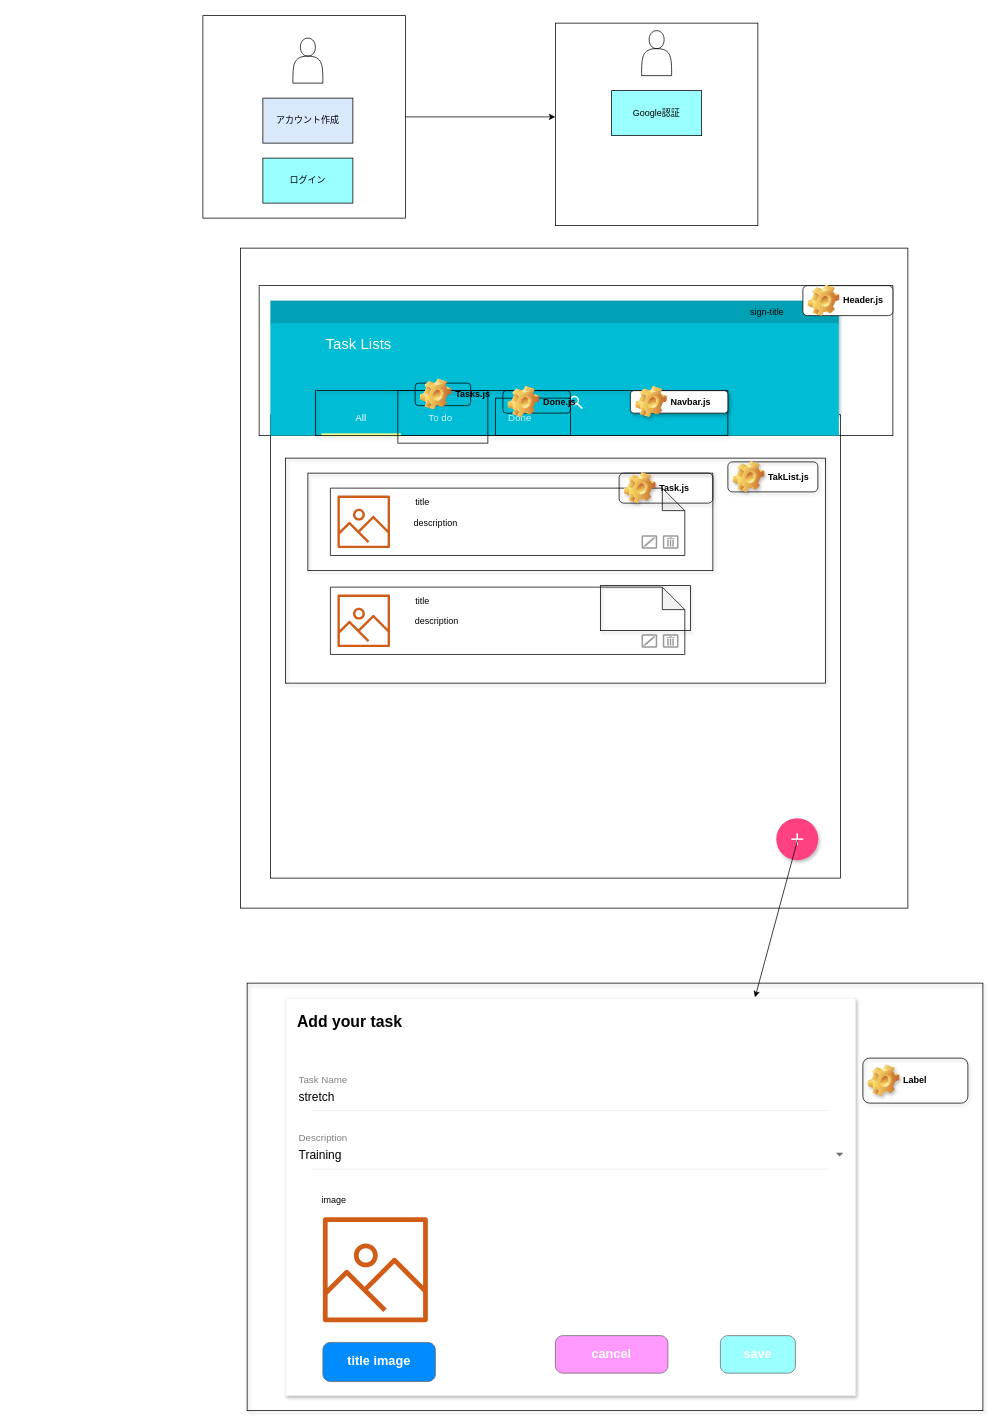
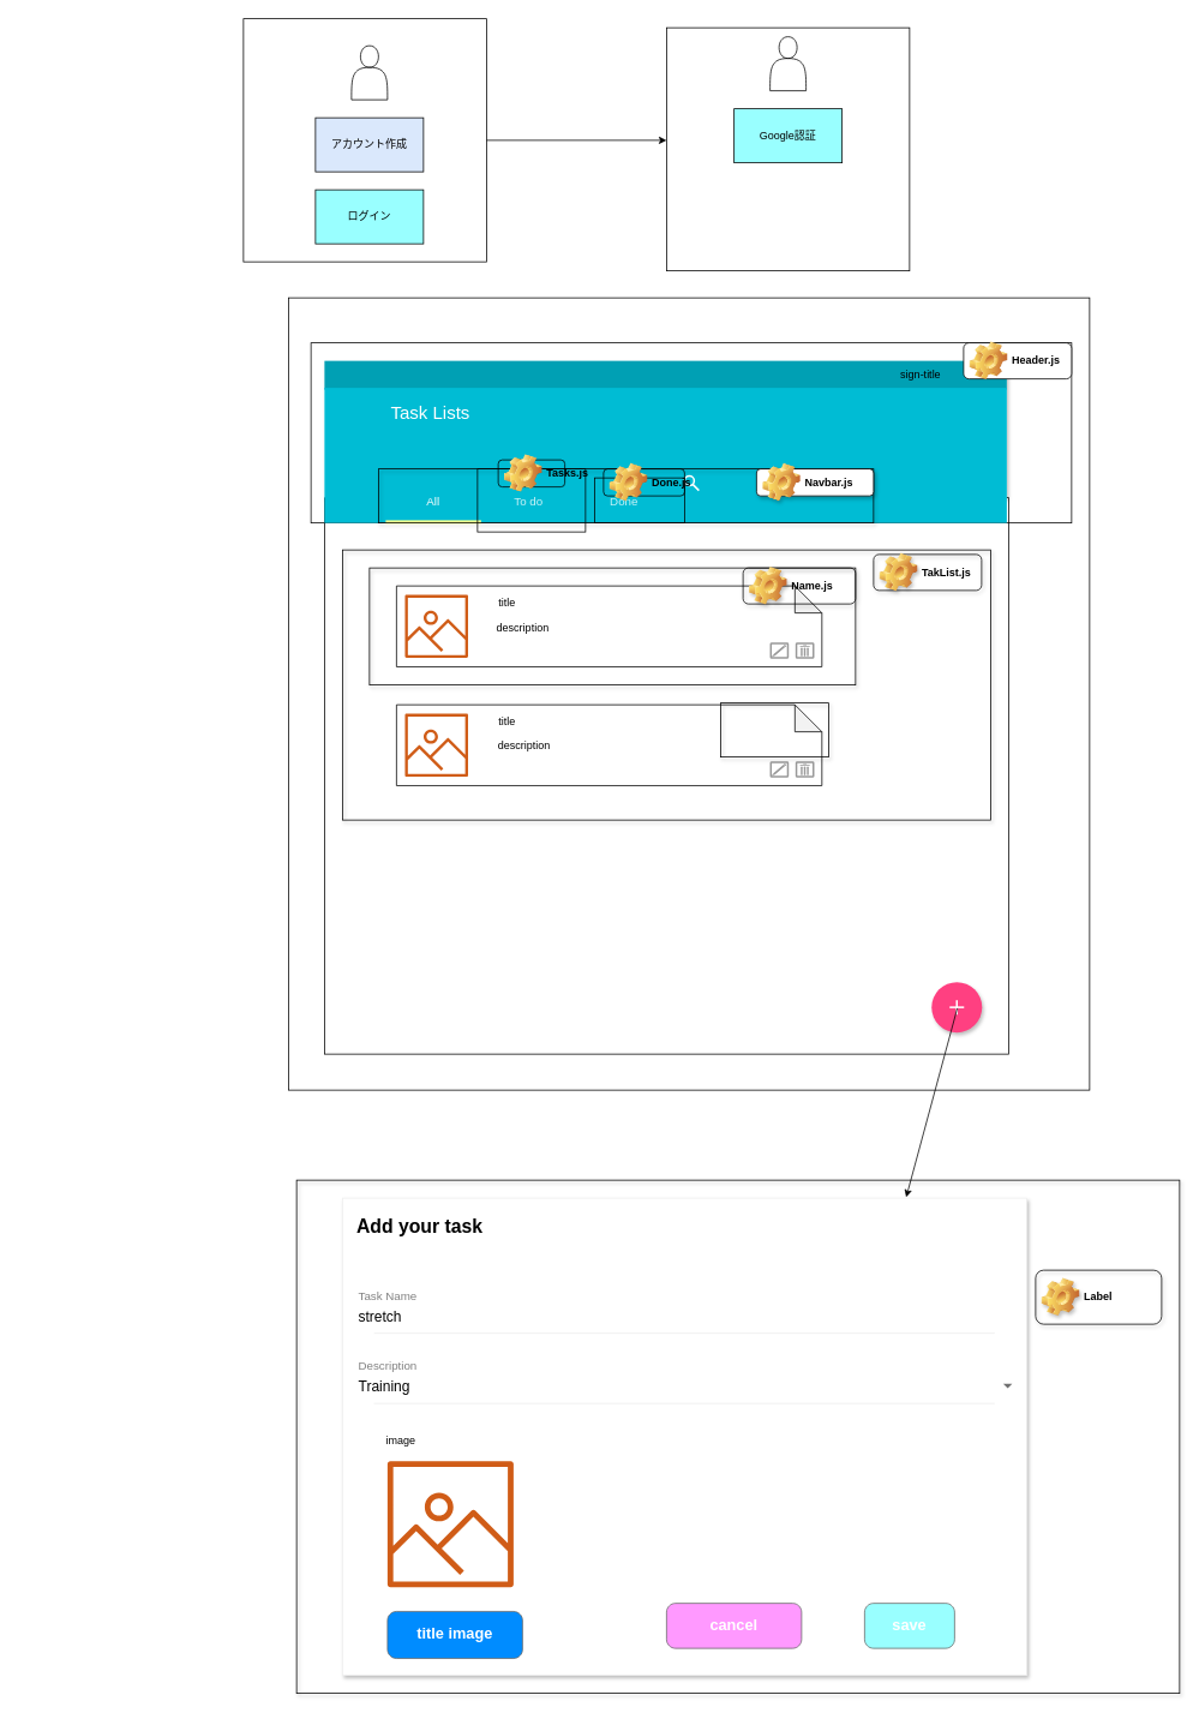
  <mxCell id="0" />
  <mxCell id="1" parent="0" />
  <mxCell id="2" value="" style="rounded=0;whiteSpace=wrap;html=1;fillColor=none;" parent="1" vertex="1"><mxGeometry x="320" y="330" width="890" height="880" as="geometry" /></mxCell>
  <mxCell id="3" value="" style="rounded=0;whiteSpace=wrap;html=1;" parent="1" vertex="1"><mxGeometry x="360" y="552" width="760" height="618" as="geometry" /></mxCell>
  <mxCell id="4" value="" style="group" parent="1" vertex="1" connectable="0"><mxGeometry x="740" y="30" width="270" height="270" as="geometry" /></mxCell>
  <mxCell id="5" value="" style="whiteSpace=wrap;html=1;aspect=fixed;" parent="4" vertex="1"><mxGeometry width="270" height="270" as="geometry" /></mxCell>
  <mxCell id="6" value="" style="shape=actor;whiteSpace=wrap;html=1;" parent="4" vertex="1"><mxGeometry x="115" y="10" width="40" height="60" as="geometry" /></mxCell>
  <mxCell id="7" value="Google認証" style="rounded=0;whiteSpace=wrap;html=1;fillColor=#99ffff;" parent="4" vertex="1"><mxGeometry x="75" y="90" width="120" height="60" as="geometry" /></mxCell>
  <mxCell id="8" value="" style="group" parent="1" vertex="1" connectable="0"><mxGeometry x="270" y="20" width="270" height="270" as="geometry" /></mxCell>
  <mxCell id="9" value="" style="whiteSpace=wrap;html=1;aspect=fixed;" parent="8" vertex="1"><mxGeometry width="270" height="270" as="geometry" /></mxCell>
  <mxCell id="10" value="" style="shape=actor;whiteSpace=wrap;html=1;" parent="8" vertex="1"><mxGeometry x="120" y="30" width="40" height="60" as="geometry" /></mxCell>
  <mxCell id="11" value="アカウント作成" style="rounded=0;whiteSpace=wrap;html=1;fillColor=#dae8fc;" parent="8" vertex="1"><mxGeometry x="80" y="110" width="120" height="60" as="geometry" /></mxCell>
  <mxCell id="12" value="ログイン" style="rounded=0;whiteSpace=wrap;html=1;fillColor=#99ffff;" parent="8" vertex="1"><mxGeometry x="80" y="190" width="120" height="60" as="geometry" /></mxCell>
  <mxCell id="13" style="edgeStyle=orthogonalEdgeStyle;rounded=0;orthogonalLoop=1;jettySize=auto;html=1;exitX=1;exitY=0.5;exitDx=0;exitDy=0;entryX=0;entryY=0.463;entryDx=0;entryDy=0;entryPerimeter=0;" parent="1" source="9" target="5" edge="1"><mxGeometry relative="1" as="geometry" /></mxCell>
  <mxCell id="14" value="" style="group" parent="1" vertex="1" connectable="0"><mxGeometry x="20" y="820" width="1290" height="1060" as="geometry" /></mxCell>
  <mxCell id="15" value="" style="group" parent="14" vertex="1" connectable="0"><mxGeometry x="420" y="-170.004" width="472.603" height="89.811" as="geometry" /></mxCell>
  <mxCell id="16" value="" style="shape=note;whiteSpace=wrap;html=1;backgroundOutline=1;darkOpacity=0.05;" parent="15" vertex="1"><mxGeometry width="472.603" height="89.811" as="geometry" /></mxCell>
  <mxCell id="17" value="" style="outlineConnect=0;fontColor=#232F3E;gradientColor=none;fillColor=#D05C17;strokeColor=none;dashed=0;verticalLabelPosition=bottom;verticalAlign=top;align=center;html=1;fontSize=12;fontStyle=0;aspect=fixed;pointerEvents=1;shape=mxgraph.aws4.container_registry_image;" parent="15" vertex="1"><mxGeometry x="9.452" y="9.879" width="70.052" height="70.052" as="geometry" /></mxCell>
  <mxCell id="18" value="title" style="text;html=1;strokeColor=none;fillColor=none;align=center;verticalAlign=middle;whiteSpace=wrap;rounded=0;" parent="15" vertex="1"><mxGeometry x="103.973" y="9.879" width="37.808" height="17.962" as="geometry" /></mxCell>
  <mxCell id="19" value="description" style="text;html=1;strokeColor=none;fillColor=none;align=center;verticalAlign=middle;whiteSpace=wrap;rounded=0;" parent="15" vertex="1"><mxGeometry x="120" y="40" width="40.68" height="13.89" as="geometry" /></mxCell>
  <mxCell id="20" value="" style="strokeColor=#999999;verticalLabelPosition=bottom;shadow=0;dashed=0;verticalAlign=top;strokeWidth=2;html=1;shape=mxgraph.mockup.misc.editIcon;" parent="15" vertex="1"><mxGeometry x="415.89" y="63.766" width="18.904" height="16.166" as="geometry" /></mxCell>
  <mxCell id="21" value="" style="strokeColor=#999999;verticalLabelPosition=bottom;shadow=0;dashed=0;verticalAlign=top;strokeWidth=2;html=1;shape=mxgraph.mockup.misc.trashcanIcon;" parent="15" vertex="1"><mxGeometry x="444.247" y="63.766" width="18.904" height="16.166" as="geometry" /></mxCell>
  <mxCell id="22" value="" style="group" parent="14" vertex="1" connectable="0"><mxGeometry x="419.998" y="-38.0" width="472.603" height="89.811" as="geometry" /></mxCell>
  <mxCell id="23" value="" style="shape=note;whiteSpace=wrap;html=1;backgroundOutline=1;darkOpacity=0.05;" parent="22" vertex="1"><mxGeometry width="472.603" height="89.811" as="geometry" /></mxCell>
  <mxCell id="24" value="" style="outlineConnect=0;fontColor=#232F3E;gradientColor=none;fillColor=#D05C17;strokeColor=none;dashed=0;verticalLabelPosition=bottom;verticalAlign=top;align=center;html=1;fontSize=12;fontStyle=0;aspect=fixed;pointerEvents=1;shape=mxgraph.aws4.container_registry_image;" parent="22" vertex="1"><mxGeometry x="9.452" y="9.879" width="70.052" height="70.052" as="geometry" /></mxCell>
  <mxCell id="25" value="title" style="text;html=1;strokeColor=none;fillColor=none;align=center;verticalAlign=middle;whiteSpace=wrap;rounded=0;" parent="22" vertex="1"><mxGeometry x="103.973" y="9.879" width="37.808" height="17.962" as="geometry" /></mxCell>
  <mxCell id="26" value="description" style="text;html=1;strokeColor=none;fillColor=none;align=center;verticalAlign=middle;whiteSpace=wrap;rounded=0;" parent="22" vertex="1"><mxGeometry x="122.877" y="35.924" width="37.808" height="17.962" as="geometry" /></mxCell>
  <mxCell id="27" value="" style="strokeColor=#999999;verticalLabelPosition=bottom;shadow=0;dashed=0;verticalAlign=top;strokeWidth=2;html=1;shape=mxgraph.mockup.misc.editIcon;" parent="22" vertex="1"><mxGeometry x="415.89" y="63.766" width="18.904" height="16.166" as="geometry" /></mxCell>
  <mxCell id="28" value="" style="strokeColor=#999999;verticalLabelPosition=bottom;shadow=0;dashed=0;verticalAlign=top;strokeWidth=2;html=1;shape=mxgraph.mockup.misc.trashcanIcon;" parent="22" vertex="1"><mxGeometry x="444.247" y="63.766" width="18.904" height="16.166" as="geometry" /></mxCell>
  <mxCell id="29" value="" style="dashed=0;shape=rect;fillColor=#ffffff;strokeColor=#eeeeee;shadow=1;" parent="14" vertex="1"><mxGeometry x="360" y="510" width="760" height="530" as="geometry" /></mxCell>
  <mxCell id="30" value="Add your task" style="text;verticalAlign=middle;spacing=16;fontSize=21;fontStyle=1;resizeWidth=1;" parent="29" vertex="1"><mxGeometry width="760" height="60" relative="1" as="geometry"><mxPoint as="offset" /></mxGeometry></mxCell>
  <mxCell id="31" value="Task Name" style="text;spacingLeft=16;fontColor=#808080;fontSize=13;spacingTop=6;resizeWidth=1;" parent="29" vertex="1"><mxGeometry width="760" height="30" relative="1" as="geometry"><mxPoint y="88" as="offset" /></mxGeometry></mxCell>
  <mxCell id="32" value="stretch" style="text;fontSize=16;spacing=2;spacingLeft=16;fontStyle=0;fontColor=#000000;resizeWidth=1;" parent="29" vertex="1"><mxGeometry width="760" height="30" relative="1" as="geometry"><mxPoint y="115" as="offset" /></mxGeometry></mxCell>
  <mxCell id="33" value="" style="shape=line;strokeWidth=1;noLabel=1;strokeColor=#eeeeee;resizeWidth=1;" parent="29" vertex="1"><mxGeometry x="0.046" width="689.711" height="20" relative="1" as="geometry"><mxPoint y="140" as="offset" /></mxGeometry></mxCell>
  <mxCell id="34" value="Description" style="text;spacingLeft=16;fontColor=#808080;fontSize=13;spacingTop=6;resizeWidth=1;" parent="29" vertex="1"><mxGeometry width="760" height="30" relative="1" as="geometry"><mxPoint y="166" as="offset" /></mxGeometry></mxCell>
  <mxCell id="35" value="Training" style="text;fontSize=16;spacing=2;spacingLeft=16;fontStyle=0;fontColor=#000000;resizeWidth=1;" parent="29" vertex="1"><mxGeometry width="760" height="30" relative="1" as="geometry"><mxPoint y="193" as="offset" /></mxGeometry></mxCell>
  <mxCell id="36" value="" style="dashed=0;shape=mxgraph.gmdl.triangle;strokeColor=none;fillColor=#707070;" parent="35" vertex="1"><mxGeometry x="1" width="10" height="5" relative="1" as="geometry"><mxPoint x="-26" y="13" as="offset" /></mxGeometry></mxCell>
  <mxCell id="37" value="" style="dashed=0;shape=line;strokeWidth=1;noLabel=1;strokeColor=#eeeeee;resizeWidth=1;" parent="29" vertex="1"><mxGeometry x="0.046" width="689.711" height="20" relative="1" as="geometry"><mxPoint y="218" as="offset" /></mxGeometry></mxCell>
  <mxCell id="38" value="" style="outlineConnect=0;fontColor=#232F3E;gradientColor=none;fillColor=#D05C17;strokeColor=none;dashed=0;verticalLabelPosition=bottom;verticalAlign=top;align=center;html=1;fontSize=12;fontStyle=0;aspect=fixed;pointerEvents=1;shape=mxgraph.aws4.container_registry_image;" parent="29" vertex="1"><mxGeometry x="50" y="292.126" width="140" height="140" as="geometry" /></mxCell>
  <mxCell id="39" value="title image" style="strokeWidth=1;shadow=0;dashed=0;align=center;html=1;shape=mxgraph.mockup.buttons.button;strokeColor=#666666;fontColor=#ffffff;mainText=;buttonStyle=round;fontSize=17;fontStyle=1;fillColor=#008cff;whiteSpace=wrap;" parent="29" vertex="1"><mxGeometry x="50" y="459.055" width="150" height="52.165" as="geometry" /></mxCell>
  <mxCell id="40" value="image" style="text;html=1;strokeColor=none;fillColor=none;align=center;verticalAlign=middle;whiteSpace=wrap;rounded=0;" parent="29" vertex="1"><mxGeometry x="25" y="260" width="80" height="20" as="geometry" /></mxCell>
  <mxCell id="41" value="cancel" style="strokeWidth=1;shadow=0;dashed=0;align=center;html=1;shape=mxgraph.mockup.buttons.button;strokeColor=#666666;fontColor=#ffffff;mainText=;buttonStyle=round;fontSize=17;fontStyle=1;fillColor=#FF99FF;whiteSpace=wrap;" parent="29" vertex="1"><mxGeometry x="360" y="450" width="150" height="50" as="geometry" /></mxCell>
  <mxCell id="42" value="save" style="strokeWidth=1;shadow=0;dashed=0;align=center;html=1;shape=mxgraph.mockup.buttons.button;strokeColor=#666666;fontColor=#ffffff;mainText=;buttonStyle=round;fontSize=17;fontStyle=1;fillColor=#99FFFF;whiteSpace=wrap;" parent="29" vertex="1"><mxGeometry x="580" y="450" width="100" height="50" as="geometry" /></mxCell>
  <mxCell id="43" value="" style="rounded=0;whiteSpace=wrap;html=1;shadow=1;fillColor=none;" parent="14" vertex="1"><mxGeometry x="309" y="490" width="981" height="570" as="geometry" /></mxCell>
  <mxCell id="44" value="Label" style="label;whiteSpace=wrap;html=1;image=img/clipart/Gear_128x128.png;shadow=1;fillColor=none;" parent="14" vertex="1"><mxGeometry x="1130" y="590" width="140" height="60" as="geometry" /></mxCell>
  <mxCell id="45" value="" style="shape=ellipse;fillColor=#FF4081;strokeColor=none;shadow=1;aspect=fixed;" parent="1" vertex="1"><mxGeometry x="1034.5" y="1090" width="56" height="56" as="geometry" /></mxCell>
  <mxCell id="46" value="" style="dashed=0;html=1;shape=mxgraph.gmdl.plus;strokeColor=#ffffff;strokeWidth=2;shadow=0;" parent="45" vertex="1"><mxGeometry x="20" y="20" width="16" height="16" as="geometry" /></mxCell>
  <mxCell id="47" value="" style="endArrow=classic;html=1;exitX=0.531;exitY=0.563;exitDx=0;exitDy=0;exitPerimeter=0;entryX=0.824;entryY=-0.017;entryDx=0;entryDy=0;entryPerimeter=0;" parent="1" source="46" target="30" edge="1"><mxGeometry width="50" height="50" relative="1" as="geometry"><mxPoint x="1030" y="1240" as="sourcePoint" /><mxPoint x="1020" y="1260" as="targetPoint" /></mxGeometry></mxCell>
  <mxCell id="48" value="" style="rounded=0;whiteSpace=wrap;html=1;fillColor=none;" parent="1" vertex="1"><mxGeometry x="345" y="380" width="845" height="200" as="geometry" /></mxCell>
  <mxCell id="49" value="na" style="dashed=0;shape=rect;fillColor=#ffffff;strokeColor=none;shadow=1;" parent="1" vertex="1"><mxGeometry x="360" y="400" width="758" height="152" as="geometry" /></mxCell>
  <mxCell id="50" value="" style="dashed=0;shape=rect;fillColor=#00A0B4;strokeColor=none;resizeWidth=1;" parent="49" vertex="1"><mxGeometry width="758" height="32" relative="1" as="geometry" /></mxCell>
  <mxCell id="51" value="sign-title" style="text;html=1;strokeColor=none;fillColor=none;align=center;verticalAlign=middle;whiteSpace=wrap;rounded=0;" parent="49" vertex="1"><mxGeometry x="620" width="85" height="30" as="geometry" /></mxCell>
  <mxCell id="52" value="Task Lists" style="dashed=0;shape=rect;strokeColor=none;fillColor=#00BCD4;resizeWidth=1;resizeHeight=1;fontSize=20;fontColor=#FFFFFF;spacingTop=9;verticalAlign=top;align=left;spacingLeft=72;" parent="49" vertex="1"><mxGeometry width="758" height="150" relative="1" as="geometry"><mxPoint y="30" as="offset" /></mxGeometry></mxCell>
  <mxCell id="53" value="All" style="text;fontSize=13;fontColor=#FFFFFF;verticalAlign=middle;align=center;" parent="52" vertex="1"><mxGeometry y="1" width="106" height="48" relative="1" as="geometry"><mxPoint x="68" y="-48" as="offset" /></mxGeometry></mxCell>
  <mxCell id="54" value="To do" style="text;fontSize=13;fontColor=#FFFFFF;verticalAlign=middle;align=center;textOpacity=80;" parent="52" vertex="1"><mxGeometry y="1" width="106" height="48" relative="1" as="geometry"><mxPoint x="174" y="-48" as="offset" /></mxGeometry></mxCell>
  <mxCell id="55" value="Done" style="text;fontSize=13;fontColor=#FFFFFF;verticalAlign=middle;align=center;textOpacity=80;" parent="52" vertex="1"><mxGeometry y="1" width="106" height="48" relative="1" as="geometry"><mxPoint x="280" y="-48" as="offset" /></mxGeometry></mxCell>
  <mxCell id="56" value="" style="dashed=0;shape=rect;strokeColor=none;fillColor=#F1FB8F;" parent="52" vertex="1"><mxGeometry y="1" width="106" height="4" relative="1" as="geometry"><mxPoint x="68" y="-3" as="offset" /></mxGeometry></mxCell>
  <mxCell id="57" value="" style="dashed=0;shape=mxgraph.gmdl.search;strokeColor=#ffffff;fillColor=none;strokeWidth=2;" parent="52" vertex="1"><mxGeometry x="1" width="16" height="16" relative="1" as="geometry"><mxPoint x="-358" y="98" as="offset" /></mxGeometry></mxCell>
  <mxCell id="58" value="" style="rounded=0;whiteSpace=wrap;html=1;shadow=1;fillColor=none;" parent="52" vertex="1"><mxGeometry x="60" y="90" width="550" height="60" as="geometry" /></mxCell>
  <mxCell id="59" value="Navbar.js" style="label;whiteSpace=wrap;html=1;image=img/clipart/Gear_128x128.png;shadow=1;" parent="52" vertex="1"><mxGeometry x="480" y="90" width="130" height="30" as="geometry" /></mxCell>
  <mxCell id="60" value="" style="rounded=0;whiteSpace=wrap;html=1;fillColor=none;" vertex="1" parent="52"><mxGeometry x="170" y="90" width="120" height="70" as="geometry" /></mxCell>
  <mxCell id="61" value="Tasks.js" style="label;whiteSpace=wrap;html=1;image=img/clipart/Gear_128x128.png;fillColor=none;" vertex="1" parent="52"><mxGeometry x="193" y="80" width="74" height="30" as="geometry" /></mxCell>
  <mxCell id="62" value="" style="rounded=0;whiteSpace=wrap;html=1;fillColor=none;" vertex="1" parent="52"><mxGeometry x="300" y="100" width="100" height="50" as="geometry" /></mxCell>
  <mxCell id="63" value="Done.js" style="label;whiteSpace=wrap;html=1;image=img/clipart/Gear_128x128.png;fillColor=none;" vertex="1" parent="52"><mxGeometry x="310" y="90" width="90" height="30" as="geometry" /></mxCell>
  <mxCell id="64" value="Header.js" style="label;whiteSpace=wrap;html=1;image=img/clipart/Gear_128x128.png;fillColor=#FFFFFF;" parent="1" vertex="1"><mxGeometry x="1070" y="380" width="120" height="40" as="geometry" /></mxCell>
  <mxCell id="65" value="" style="rounded=0;whiteSpace=wrap;html=1;shadow=1;fillColor=none;" parent="1" vertex="1"><mxGeometry x="410" y="630" width="540" height="130" as="geometry" /></mxCell>
- <mxCell id="66" value="Task.js" style="label;whiteSpace=wrap;html=1;image=img/clipart/Gear_128x128.png;shadow=1;fillColor=none;" parent="1" vertex="1"><mxGeometry x="825" y="630" width="125" height="40" as="geometry" /></mxCell>
+ <mxCell id="66" value="Name.js" style="label;whiteSpace=wrap;html=1;image=img/clipart/Gear_128x128.png;shadow=1;fillColor=none;" parent="1" vertex="1"><mxGeometry x="825" y="630" width="125" height="40" as="geometry" /></mxCell>
  <mxCell id="67" value="" style="rounded=0;whiteSpace=wrap;html=1;shadow=1;fillColor=none;" parent="1" vertex="1"><mxGeometry x="800" y="780" width="120" height="60" as="geometry" /></mxCell>
  <mxCell id="68" value="" style="rounded=0;whiteSpace=wrap;html=1;shadow=1;fillColor=none;" parent="1" vertex="1"><mxGeometry x="380" y="610" width="720" height="300" as="geometry" /></mxCell>
  <mxCell id="69" value="TakList.js" style="label;whiteSpace=wrap;html=1;image=img/clipart/Gear_128x128.png;shadow=1;fillColor=none;" parent="1" vertex="1"><mxGeometry x="970" y="615" width="120" height="40" as="geometry" /></mxCell>
